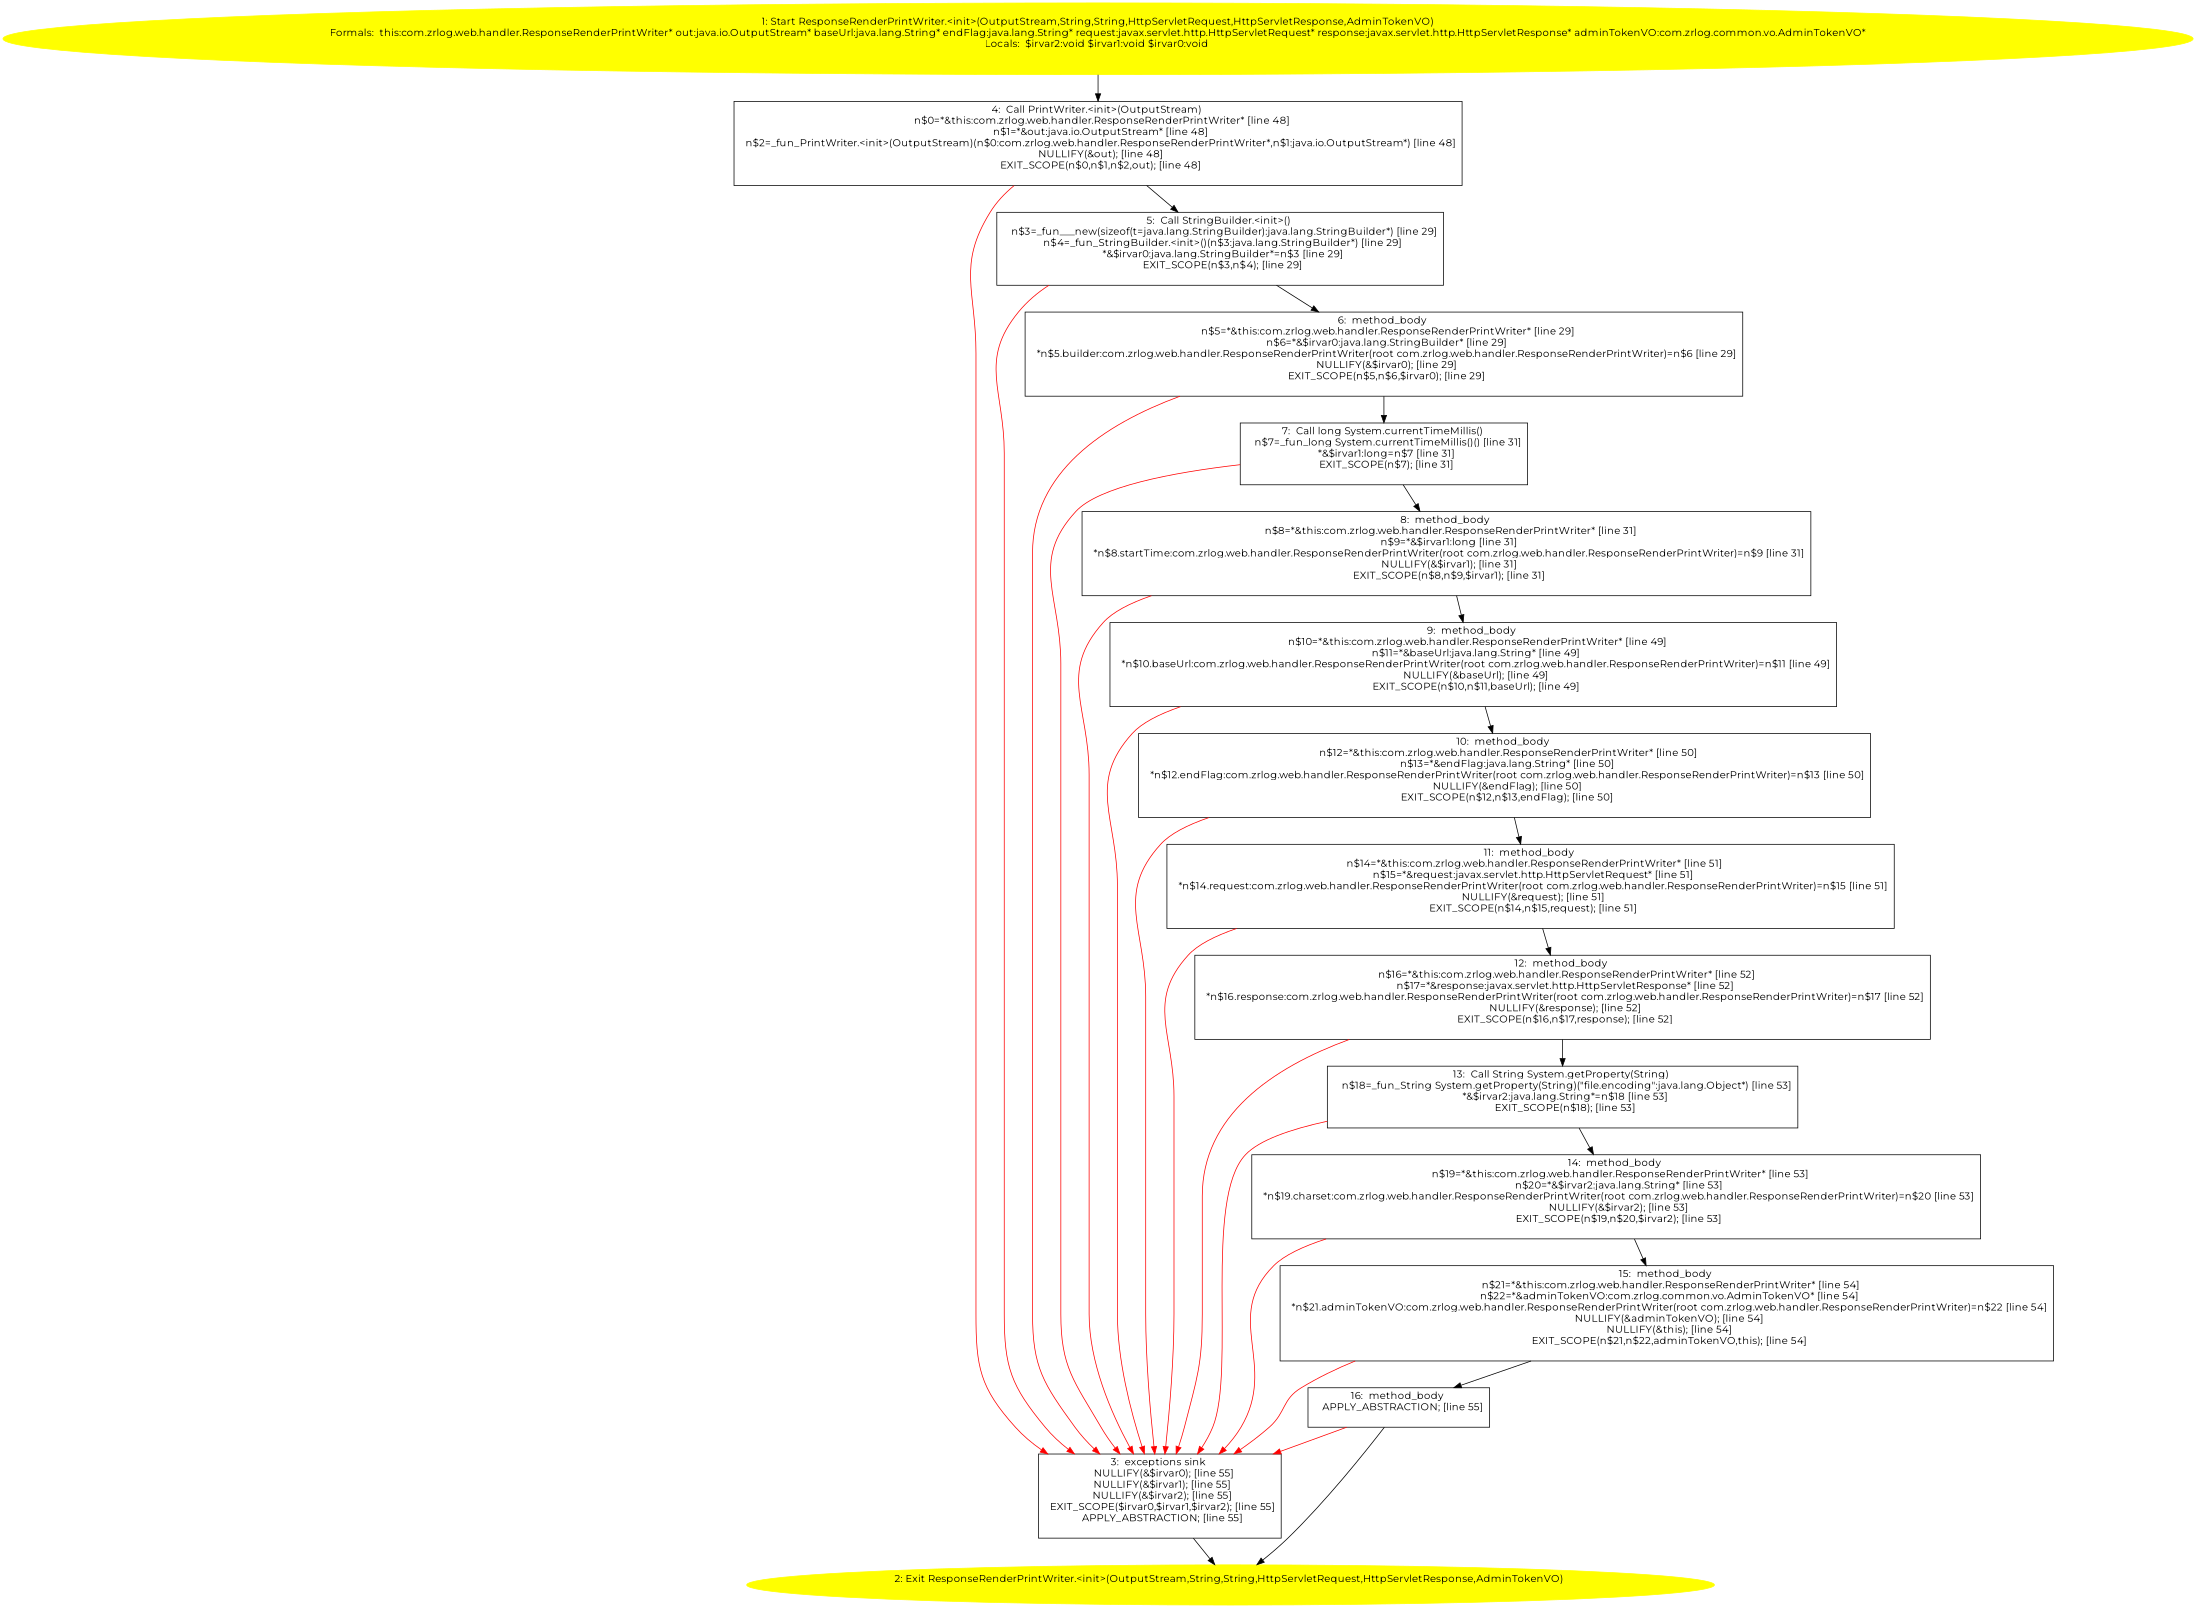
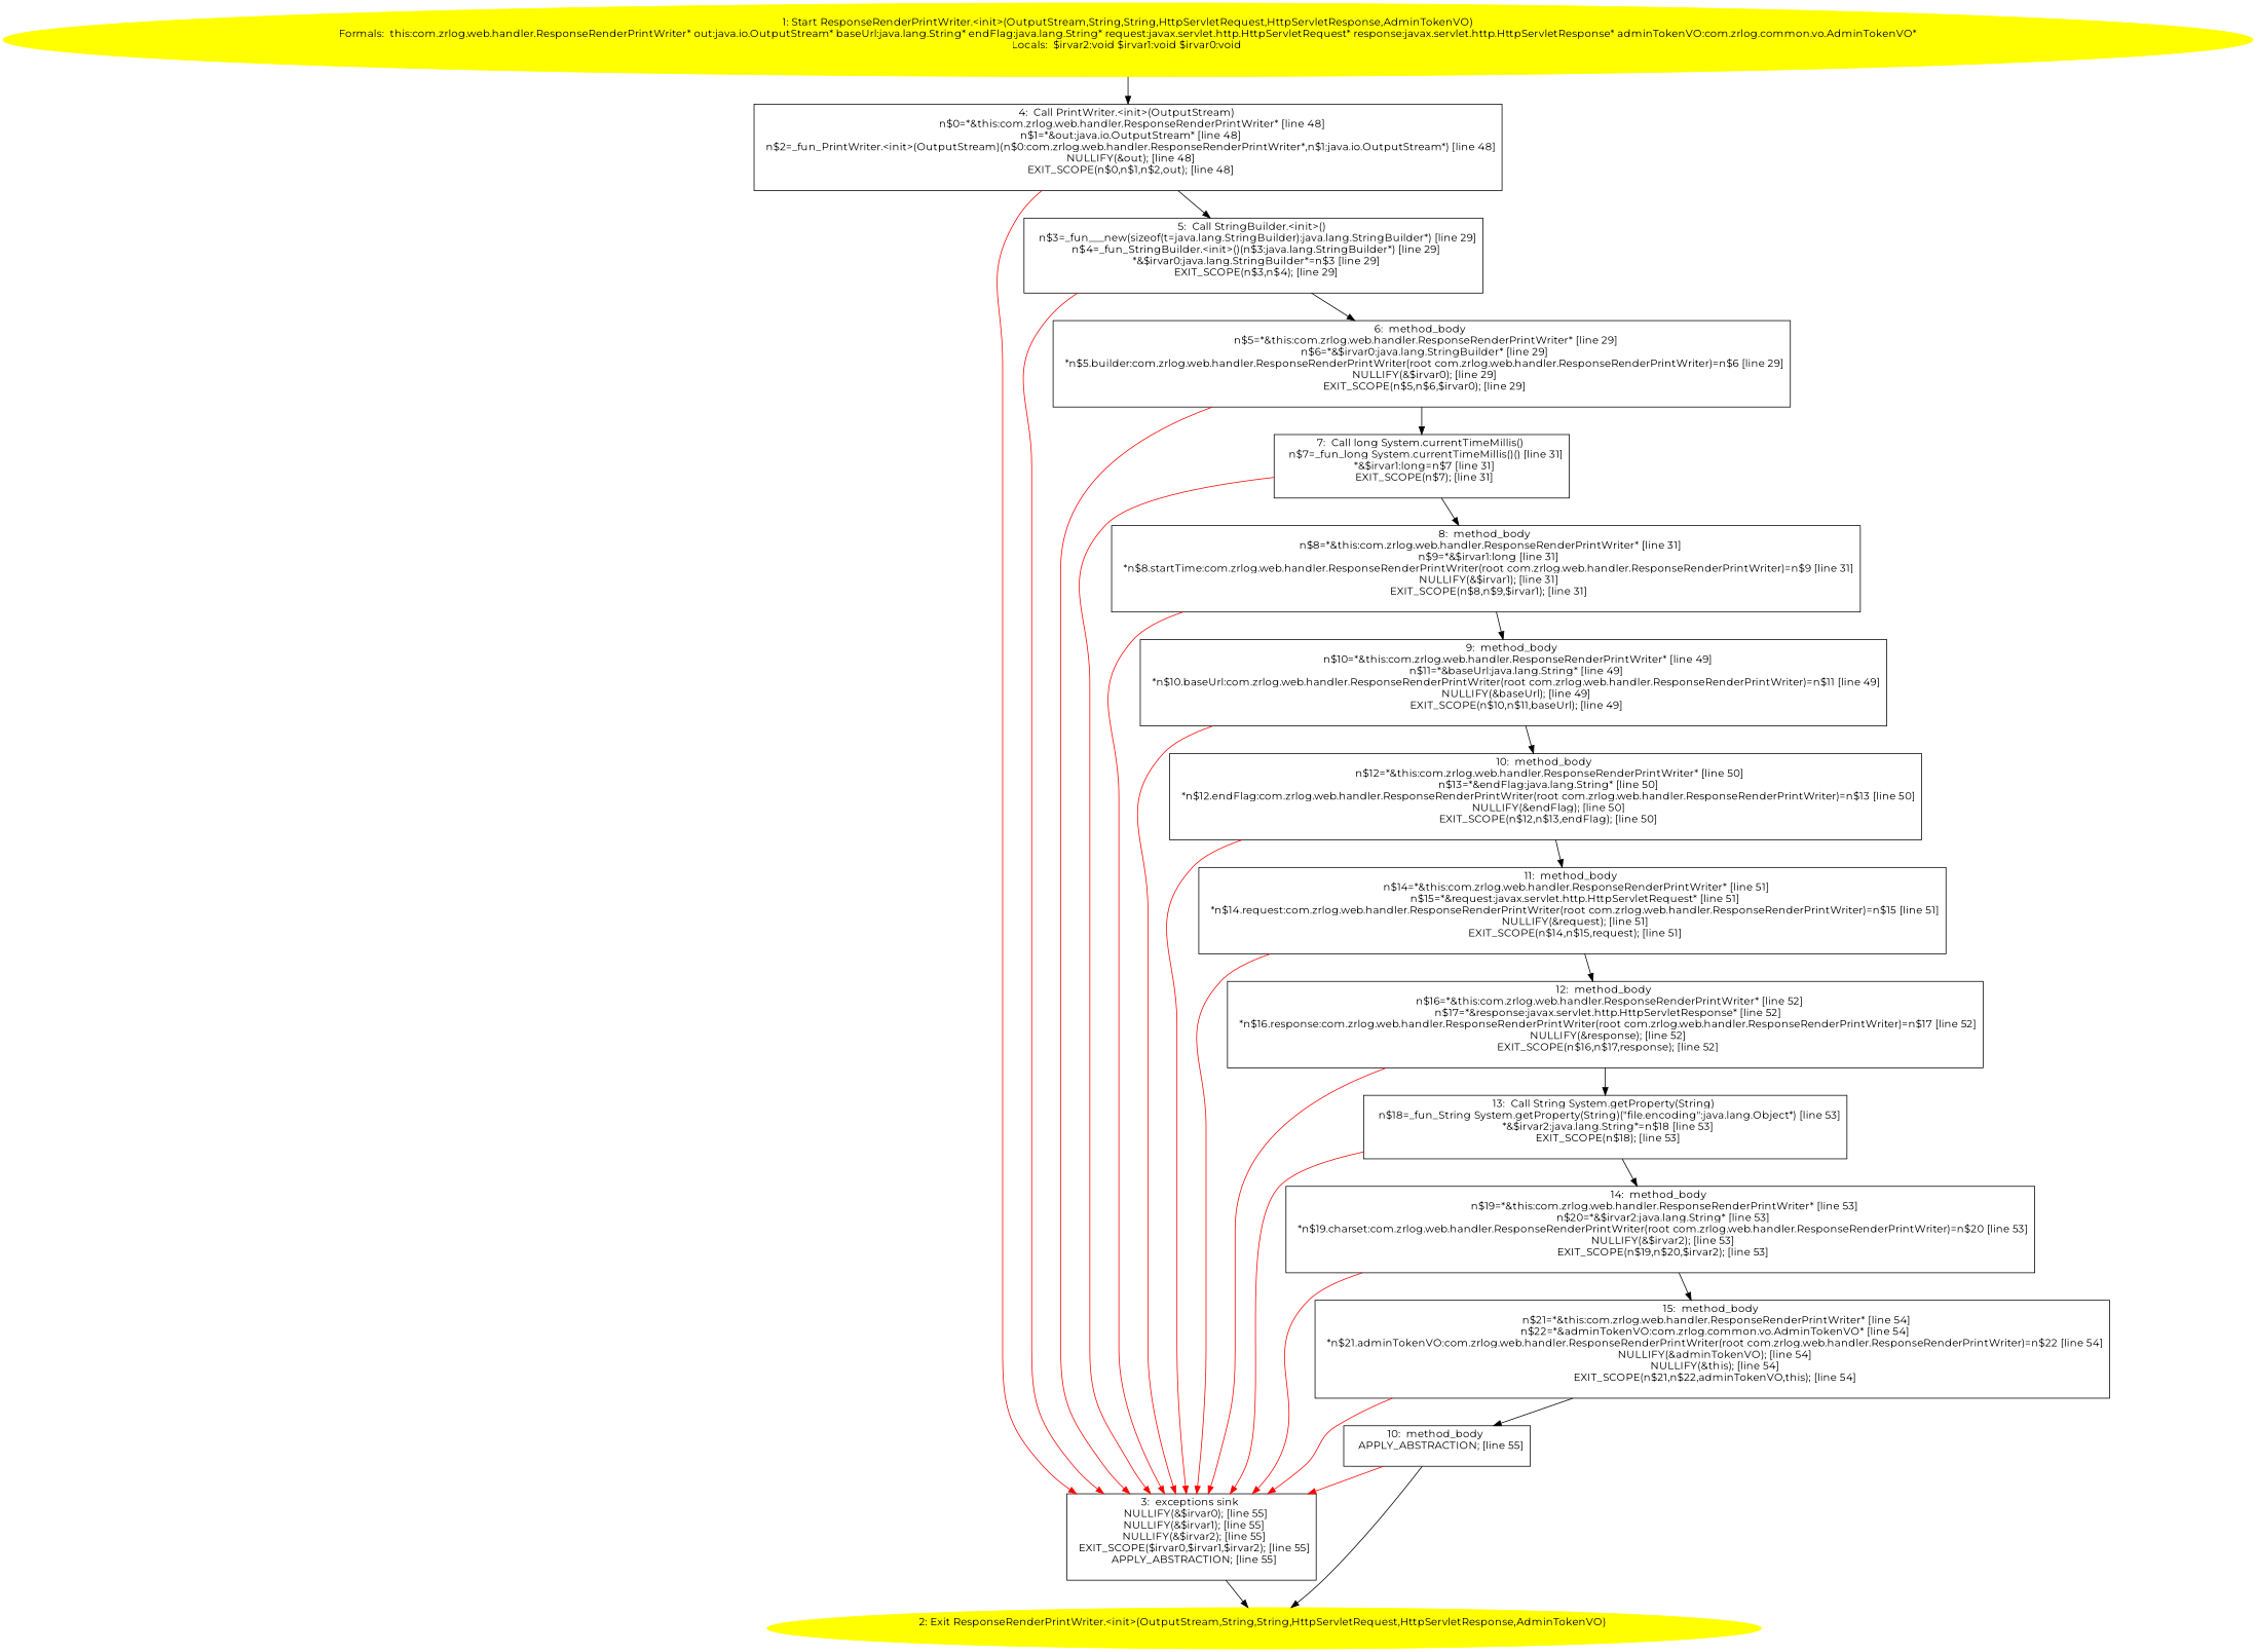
  digraph {
    fontname=Montserrat
    node [fontname=Montserrat shape=box]
    edge [fontname=Montserrat]
    n1 [color=yellow label="1: Start ResponseRenderPrintWriter.<init>(OutputStream,String,String,HttpServletRequest,HttpServletResponse,AdminTokenVO)\nFormals:  this:com.zrlog.web.handler.ResponseRenderPrintWriter* out:java.io.OutputStream* baseUrl:java.lang.String* endFlag:java.lang.String* request:javax.servlet.http.HttpServletRequest* response:javax.servlet.http.HttpServletResponse* adminTokenVO:com.zrlog.common.vo.AdminTokenVO*\nLocals:  $irvar2:void $irvar1:void $irvar0:void \n  " style=filled shape=""]
    n2 [label="4:  Call PrintWriter.<init>(OutputStream) \n   n$0=*&this:com.zrlog.web.handler.ResponseRenderPrintWriter* [line 48]\n  n$1=*&out:java.io.OutputStream* [line 48]\n  n$2=_fun_PrintWriter.<init>(OutputStream)(n$0:com.zrlog.web.handler.ResponseRenderPrintWriter*,n$1:java.io.OutputStream*) [line 48]\n  NULLIFY(&out); [line 48]\n  EXIT_SCOPE(n$0,n$1,n$2,out); [line 48]\n "]
    n3 [label="3:  exceptions sink \n   NULLIFY(&$irvar0); [line 55]\n  NULLIFY(&$irvar1); [line 55]\n  NULLIFY(&$irvar2); [line 55]\n  EXIT_SCOPE($irvar0,$irvar1,$irvar2); [line 55]\n  APPLY_ABSTRACTION; [line 55]\n "]
    n4 [label="5:  Call StringBuilder.<init>() \n   n$3=_fun___new(sizeof(t=java.lang.StringBuilder):java.lang.StringBuilder*) [line 29]\n  n$4=_fun_StringBuilder.<init>()(n$3:java.lang.StringBuilder*) [line 29]\n  *&$irvar0:java.lang.StringBuilder*=n$3 [line 29]\n  EXIT_SCOPE(n$3,n$4); [line 29]\n "]
    n5 [color=yellow label="2: Exit ResponseRenderPrintWriter.<init>(OutputStream,String,String,HttpServletRequest,HttpServletResponse,AdminTokenVO) \n  " style=filled shape=""]
    n6 [label="6:  method_body \n   n$5=*&this:com.zrlog.web.handler.ResponseRenderPrintWriter* [line 29]\n  n$6=*&$irvar0:java.lang.StringBuilder* [line 29]\n  *n$5.builder:com.zrlog.web.handler.ResponseRenderPrintWriter(root com.zrlog.web.handler.ResponseRenderPrintWriter)=n$6 [line 29]\n  NULLIFY(&$irvar0); [line 29]\n  EXIT_SCOPE(n$5,n$6,$irvar0); [line 29]\n "]
    n7 [label="7:  Call long System.currentTimeMillis() \n   n$7=_fun_long System.currentTimeMillis()() [line 31]\n  *&$irvar1:long=n$7 [line 31]\n  EXIT_SCOPE(n$7); [line 31]\n "]
    n8 [label="8:  method_body \n   n$8=*&this:com.zrlog.web.handler.ResponseRenderPrintWriter* [line 31]\n  n$9=*&$irvar1:long [line 31]\n  *n$8.startTime:com.zrlog.web.handler.ResponseRenderPrintWriter(root com.zrlog.web.handler.ResponseRenderPrintWriter)=n$9 [line 31]\n  NULLIFY(&$irvar1); [line 31]\n  EXIT_SCOPE(n$8,n$9,$irvar1); [line 31]\n "]
    n9 [label="9:  method_body \n   n$10=*&this:com.zrlog.web.handler.ResponseRenderPrintWriter* [line 49]\n  n$11=*&baseUrl:java.lang.String* [line 49]\n  *n$10.baseUrl:com.zrlog.web.handler.ResponseRenderPrintWriter(root com.zrlog.web.handler.ResponseRenderPrintWriter)=n$11 [line 49]\n  NULLIFY(&baseUrl); [line 49]\n  EXIT_SCOPE(n$10,n$11,baseUrl); [line 49]\n "]
    n10 [label="10:  method_body \n   n$12=*&this:com.zrlog.web.handler.ResponseRenderPrintWriter* [line 50]\n  n$13=*&endFlag:java.lang.String* [line 50]\n  *n$12.endFlag:com.zrlog.web.handler.ResponseRenderPrintWriter(root com.zrlog.web.handler.ResponseRenderPrintWriter)=n$13 [line 50]\n  NULLIFY(&endFlag); [line 50]\n  EXIT_SCOPE(n$12,n$13,endFlag); [line 50]\n "]
    n11 [label="11:  method_body \n   n$14=*&this:com.zrlog.web.handler.ResponseRenderPrintWriter* [line 51]\n  n$15=*&request:javax.servlet.http.HttpServletRequest* [line 51]\n  *n$14.request:com.zrlog.web.handler.ResponseRenderPrintWriter(root com.zrlog.web.handler.ResponseRenderPrintWriter)=n$15 [line 51]\n  NULLIFY(&request); [line 51]\n  EXIT_SCOPE(n$14,n$15,request); [line 51]\n "]
    n12 [label="12:  method_body \n   n$16=*&this:com.zrlog.web.handler.ResponseRenderPrintWriter* [line 52]\n  n$17=*&response:javax.servlet.http.HttpServletResponse* [line 52]\n  *n$16.response:com.zrlog.web.handler.ResponseRenderPrintWriter(root com.zrlog.web.handler.ResponseRenderPrintWriter)=n$17 [line 52]\n  NULLIFY(&response); [line 52]\n  EXIT_SCOPE(n$16,n$17,response); [line 52]\n "]
    n13 [label="13:  Call String System.getProperty(String) \n   n$18=_fun_String System.getProperty(String)(\"file.encoding\":java.lang.Object*) [line 53]\n  *&$irvar2:java.lang.String*=n$18 [line 53]\n  EXIT_SCOPE(n$18); [line 53]\n "]
    n14 [label="14:  method_body \n   n$19=*&this:com.zrlog.web.handler.ResponseRenderPrintWriter* [line 53]\n  n$20=*&$irvar2:java.lang.String* [line 53]\n  *n$19.charset:com.zrlog.web.handler.ResponseRenderPrintWriter(root com.zrlog.web.handler.ResponseRenderPrintWriter)=n$20 [line 53]\n  NULLIFY(&$irvar2); [line 53]\n  EXIT_SCOPE(n$19,n$20,$irvar2); [line 53]\n "]
    n15 [label="15:  method_body \n   n$21=*&this:com.zrlog.web.handler.ResponseRenderPrintWriter* [line 54]\n  n$22=*&adminTokenVO:com.zrlog.common.vo.AdminTokenVO* [line 54]\n  *n$21.adminTokenVO:com.zrlog.web.handler.ResponseRenderPrintWriter(root com.zrlog.web.handler.ResponseRenderPrintWriter)=n$22 [line 54]\n  NULLIFY(&adminTokenVO); [line 54]\n  NULLIFY(&this); [line 54]\n  EXIT_SCOPE(n$21,n$22,adminTokenVO,this); [line 54]\n "]
-   n16 [label="16:  method_body \n   APPLY_ABSTRACTION; [line 55]\n "]
+   n16 [label="10:  method_body \n   APPLY_ABSTRACTION; [line 55]\n "]
    n1 -> n2
    n2 -> n3 [color=red]
    n2 -> n4
    n3 -> n5
    n4 -> n3 [color=red]
    n4 -> n6
    n6 -> n3 [color=red]
    n6 -> n7
    n7 -> n3 [color=red]
    n7 -> n8
    n8 -> n3 [color=red]
    n8 -> n9
    n9 -> n3 [color=red]
    n9 -> n10
    n10 -> n3 [color=red]
    n10 -> n11
    n11 -> n3 [color=red]
    n11 -> n12
    n12 -> n3 [color=red]
    n12 -> n13
    n13 -> n3 [color=red]
    n13 -> n14
    n14 -> n3 [color=red]
    n14 -> n15
    n15 -> n3 [color=red]
    n15 -> n16
    n16 -> n3 [color=red]
    n16 -> n5
  }
